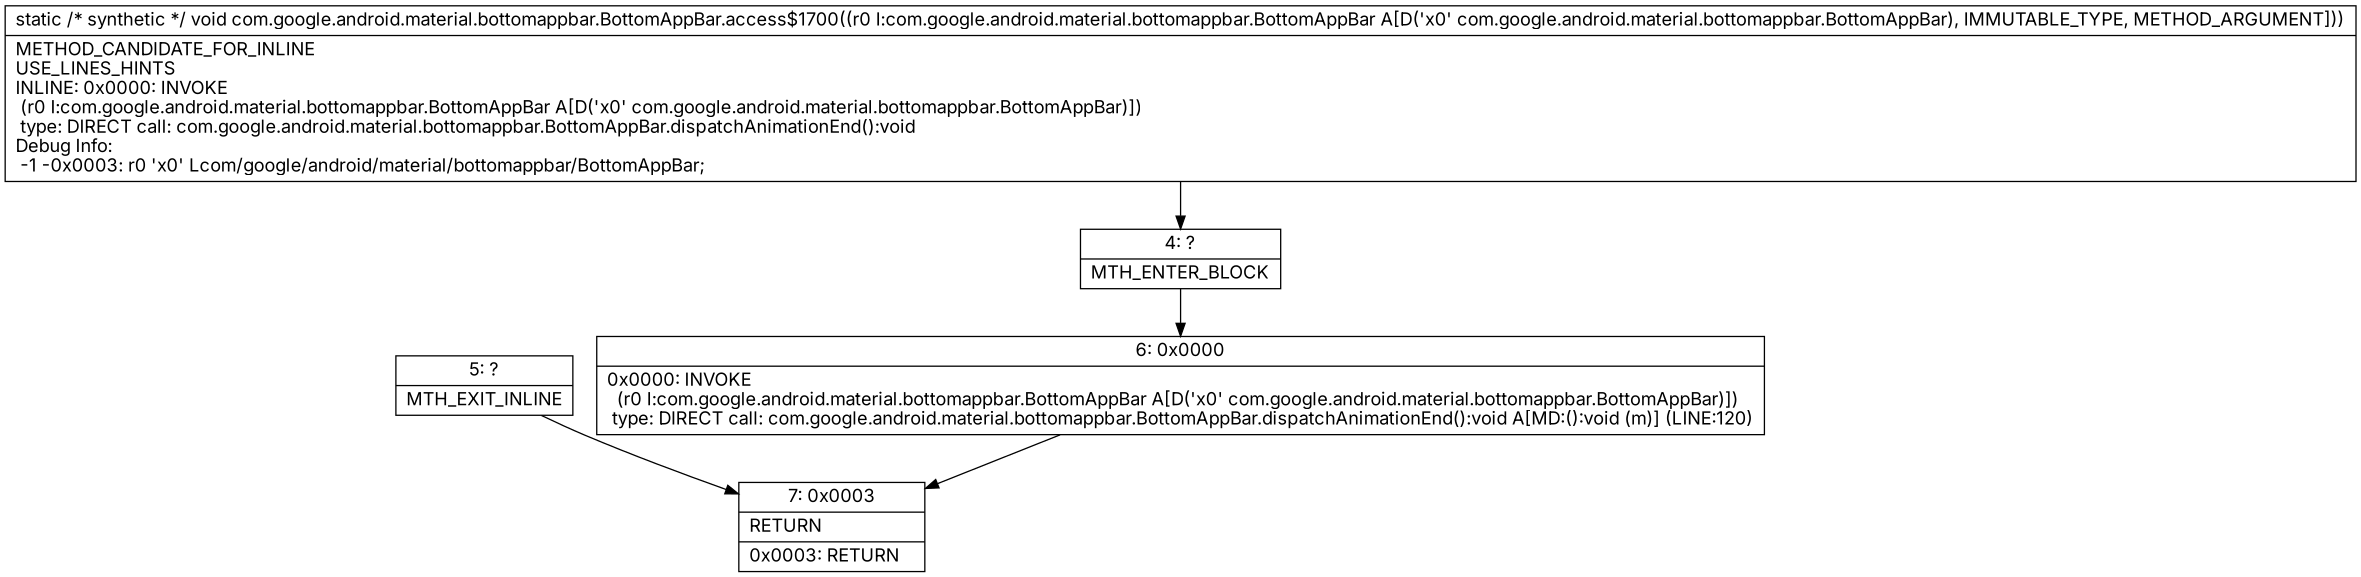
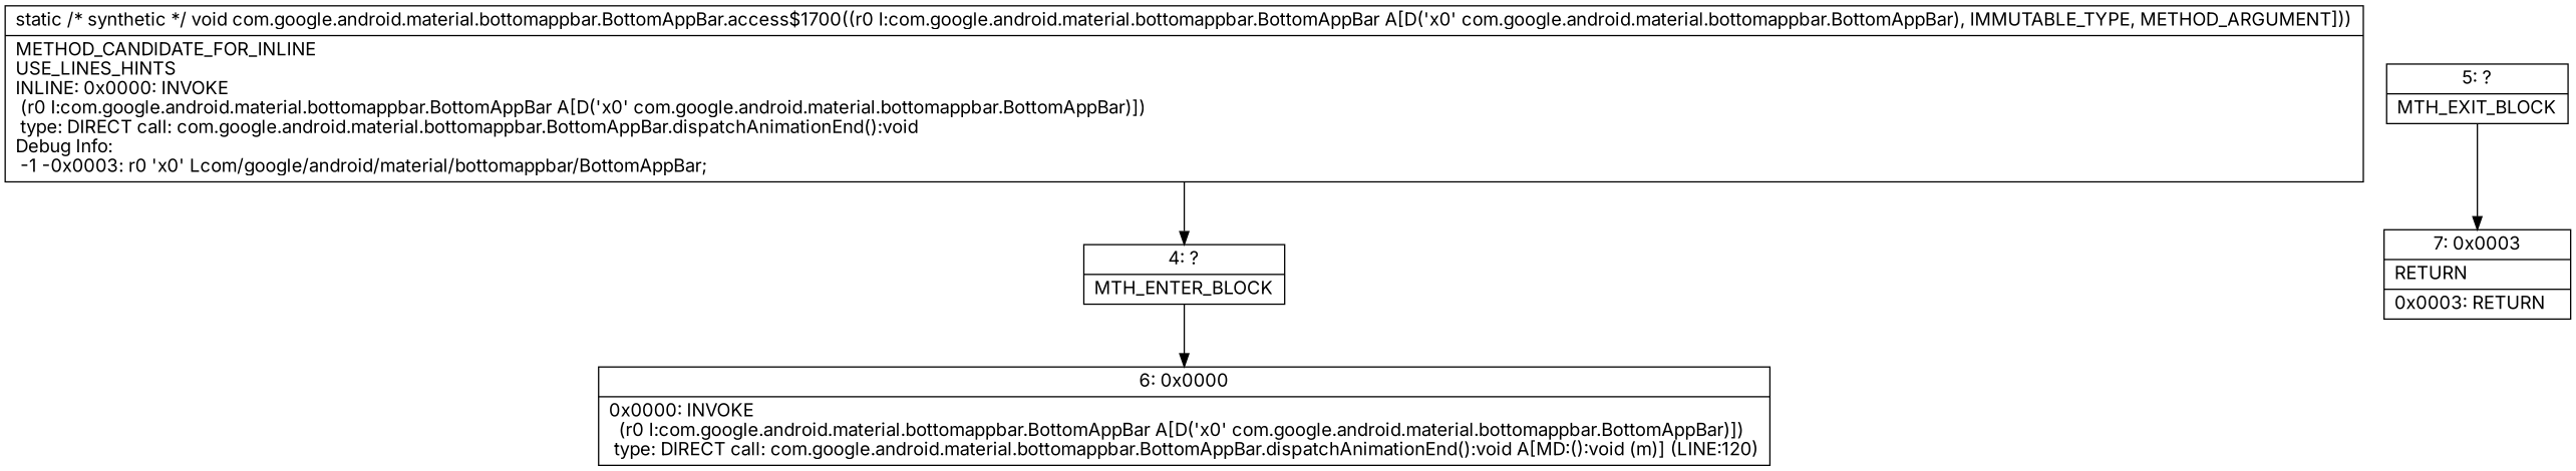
  digraph {
    fontname=Inter
    node [fontname=Inter shape=record]
    edge [fontname=Inter]
    n1 [label="{4\:\ ?|MTH_ENTER_BLOCK\l}"]
    n2 [label="{6\:\ 0x0000|0x0000: INVOKE  \l  (r0 I:com.google.android.material.bottomappbar.BottomAppBar A[D('x0' com.google.android.material.bottomappbar.BottomAppBar)])\l type: DIRECT call: com.google.android.material.bottomappbar.BottomAppBar.dispatchAnimationEnd():void A[MD:():void (m)] (LINE:120)\l}"]
    n3 [label="{7\:\ 0x0003|RETURN\l|0x0003: RETURN   \l}"]
-   n4 [label="{5\:\ ?|MTH_EXIT_INLINE\l}"]
+   n4 [label="{5\:\ ?|MTH_EXIT_BLOCK\l}"]
    n5 [label="{static \/* synthetic *\/ void com.google.android.material.bottomappbar.BottomAppBar.access$1700((r0 I:com.google.android.material.bottomappbar.BottomAppBar A[D('x0' com.google.android.material.bottomappbar.BottomAppBar), IMMUTABLE_TYPE, METHOD_ARGUMENT]))  | METHOD_CANDIDATE_FOR_INLINE\lUSE_LINES_HINTS\lINLINE: 0x0000: INVOKE  \l  (r0 I:com.google.android.material.bottomappbar.BottomAppBar A[D('x0' com.google.android.material.bottomappbar.BottomAppBar)])\l type: DIRECT call: com.google.android.material.bottomappbar.BottomAppBar.dispatchAnimationEnd():void\lDebug Info:\l  \-1 \-0x0003: r0 'x0' Lcom\/google\/android\/material\/bottomappbar\/BottomAppBar;\l}"]
    n1 -> n2
-   n2 -> n3
    n4 -> n3
    n5 -> n1
  }
